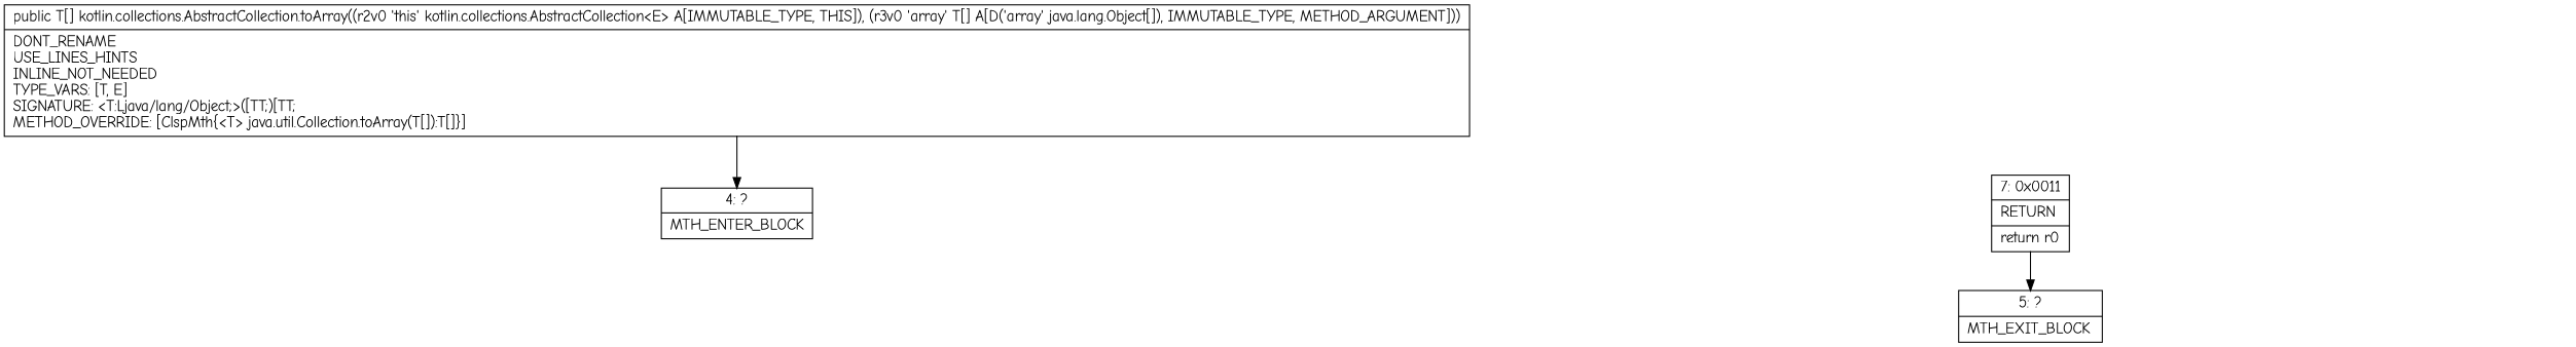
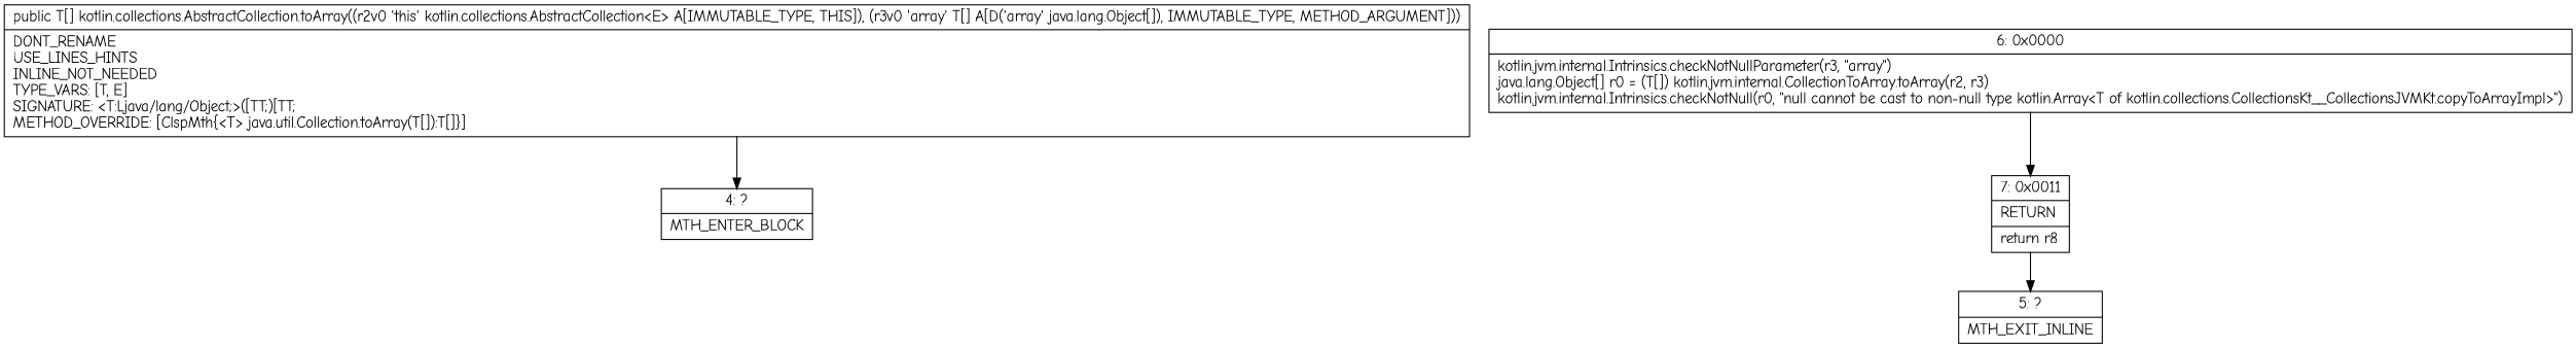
  digraph {
    fontname="Comic Neue"
    node [fontname="Comic Neue" shape=record]
    edge [fontname="Comic Neue"]
    n1 [label="{4\:\ ?|MTH_ENTER_BLOCK\l}"]
-   n3 [label="{7\:\ 0x0011|RETURN\l|return r0\l}"]
-   n4 [label="{5\:\ ?|MTH_EXIT_BLOCK\l}"]
+   n2 [label="{6\:\ 0x0000|kotlin.jvm.internal.Intrinsics.checkNotNullParameter(r3, \"array\")\ljava.lang.Object[] r0 = (T[]) kotlin.jvm.internal.CollectionToArray.toArray(r2, r3)\lkotlin.jvm.internal.Intrinsics.checkNotNull(r0, \"null cannot be cast to non\-null type kotlin.Array\<T of kotlin.collections.CollectionsKt__CollectionsJVMKt.copyToArrayImpl\>\")\l}"]
+   n3 [label="{7\:\ 0x0011|RETURN\l|return r8\l}"]
+   n4 [label="{5\:\ ?|MTH_EXIT_INLINE\l}"]
    n5 [label="{public T[] kotlin.collections.AbstractCollection.toArray((r2v0 'this' kotlin.collections.AbstractCollection\<E\> A[IMMUTABLE_TYPE, THIS]), (r3v0 'array' T[] A[D('array' java.lang.Object[]), IMMUTABLE_TYPE, METHOD_ARGUMENT]))  | DONT_RENAME\lUSE_LINES_HINTS\lINLINE_NOT_NEEDED\lTYPE_VARS: [T, E]\lSIGNATURE: \<T:Ljava\/lang\/Object;\>([TT;)[TT;\lMETHOD_OVERRIDE: [ClspMth\{\<T\> java.util.Collection.toArray(T[]):T[]\}]\l}"]
+   n2 -> n3
    n3 -> n4
    n5 -> n1
  }
